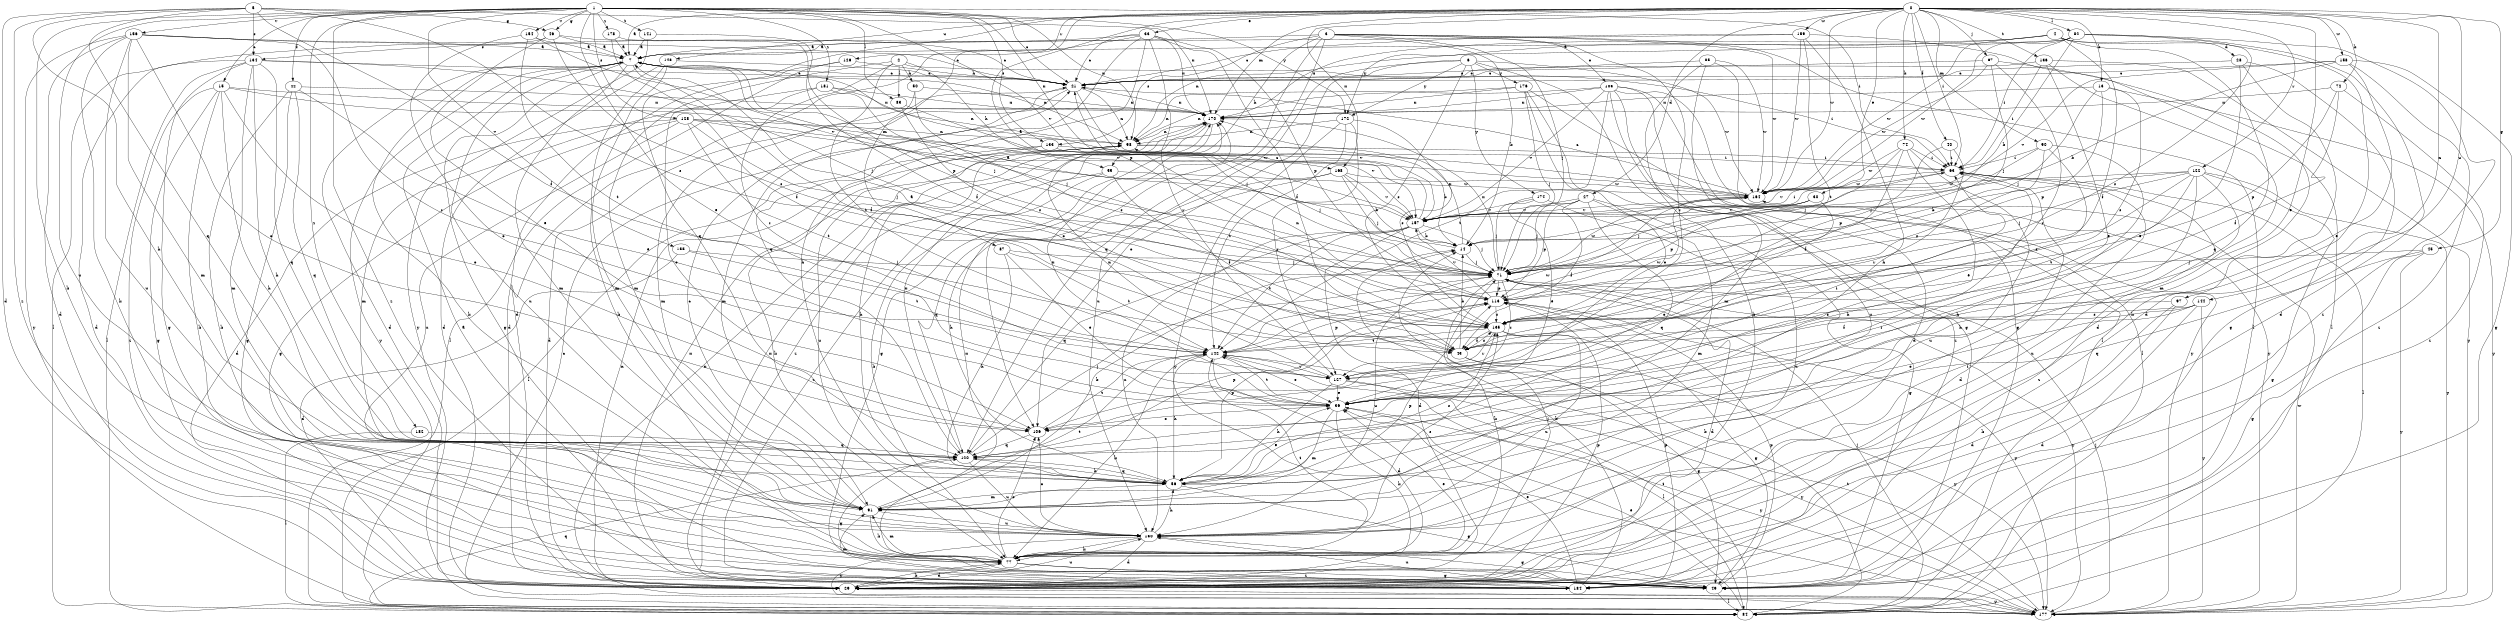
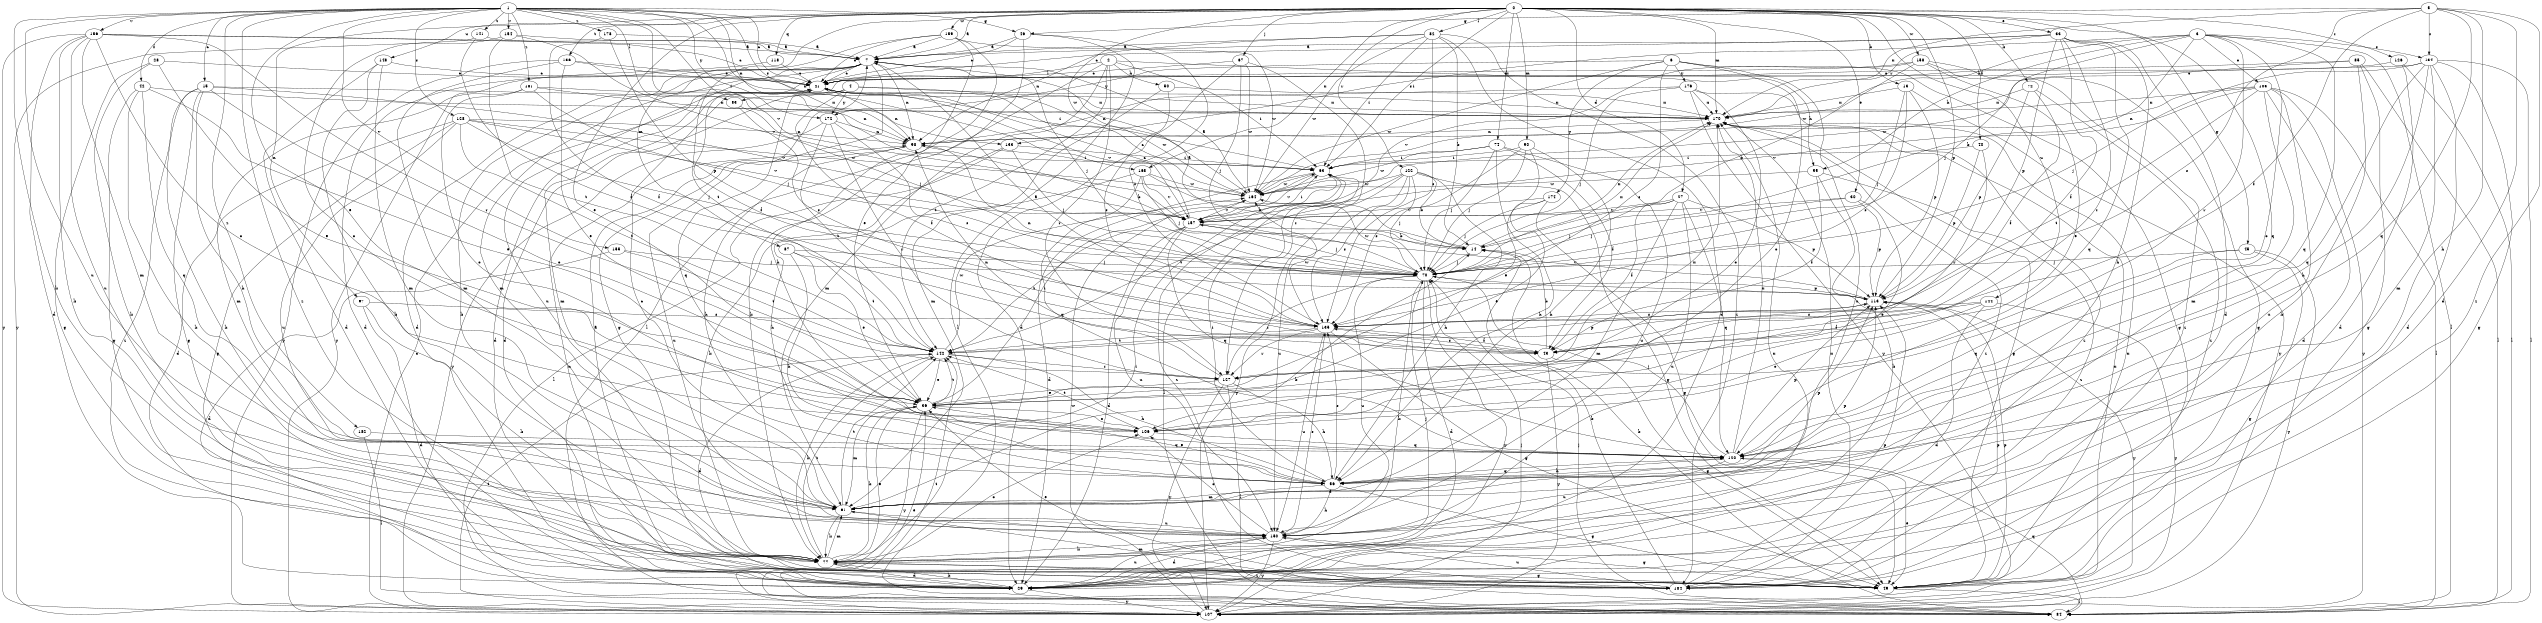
  strict digraph {
    0
    7
    13
    27
    30
    33
    36
    40
    45
    63
    67
    72
    74
    82
    87
    90
    97
    113
+   118
    120
    122
    126
    136
    144
    148
    158
    159
    164
    168
    170
    21
    77
    98
    150
    91
-   70 [label=71]
+   70
    29
    43
    49
-   177
+   177 [label=107]
    135
    157
    106
    127
    56
    142
    184
    84
    14
    1
    15
    42
    46
    83
    128
    133
    141
    154
    155
    156
    172
    178
    181
    182
    2
    50
    55
    3
    103
    134
    4
    28
    5
    6
    174
    176
    85
    0 -> 7 [label=a]
    0 -> 13 [label=b]
    0 -> 27 [label=d]
    0 -> 30 [label=e]
    0 -> 33 [label=e]
    0 -> 36 [label=e]
    0 -> 40 [label=f]
    0 -> 45 [label=g]
    0 -> 63 [label=i]
    0 -> 67 [label=j]
    0 -> 72 [label=k]
    0 -> 74 [label=k]
    0 -> 82 [label=l]
    0 -> 87 [label=m]
    0 -> 90 [label=m]
    0 -> 97 [label=n]
    0 -> 113 [label=p]
+   0 -> 118 [label=q]
    0 -> 120 [label=q]
    0 -> 122 [label=r]
    0 -> 126 [label=r]
    0 -> 136 [label=t]
    0 -> 144 [label=u]
    0 -> 148 [label=u]
    0 -> 158 [label=w]
    0 -> 159 [label=w]
    0 -> 164 [label=w]
    0 -> 168 [label=x]
    0 -> 170 [label=m]
    7 -> 21 [label=c]
    7 -> 77 [label=k]
    7 -> 98 [label=n]
    7 -> 150 [label=u]
    7 -> 91 [label=m]
    7 -> 70 [label=j]
    7 -> 29 [label=d]
    7 -> 43 [label=f]
    7 -> 49 [label=g]
    7 -> 177 [label=y]
    13 -> 113 [label=p]
    13 -> 170 [label=x]
    13 -> 70 [label=j]
    13 -> 177 [label=y]
    13 -> 135 [label=s]
    27 -> 113 [label=p]
    27 -> 120 [label=q]
    27 -> 150 [label=u]
    27 -> 91 [label=m]
    27 -> 70 [label=j]
    27 -> 43 [label=f]
    27 -> 157 [label=v]
    30 -> 113 [label=p]
    30 -> 70 [label=j]
    30 -> 157 [label=v]
    30 -> 106 [label=o]
    33 -> 7 [label=a]
    33 -> 113 [label=p]
    33 -> 120 [label=q]
-   33 -> 170 [label=x]
+   33 -> 170 [label=r]
    33 -> 21 [label=c]
    33 -> 29 [label=d]
    33 -> 43 [label=f]
    33 -> 127 [label=r]
    33 -> 56 [label=h]
    36 -> 63 [label=i]
    36 -> 170 [label=x]
    36 -> 77 [label=k]
    36 -> 91 [label=m]
    36 -> 177 [label=y]
    36 -> 106 [label=o]
    36 -> 142 [label=t]
    40 -> 63 [label=i]
    40 -> 113 [label=p]
    40 -> 127 [label=r]
    45 -> 120 [label=q]
    45 -> 70 [label=j]
    45 -> 49 [label=g]
    45 -> 177 [label=y]
    63 -> 164 [label=w]
    63 -> 29 [label=d]
    63 -> 157 [label=v]
    63 -> 184 [label=z]
    63 -> 84 [label=l]
    67 -> 164 [label=w]
    67 -> 21 [label=c]
    67 -> 70 [label=j]
    67 -> 29 [label=d]
    67 -> 127 [label=r]
    72 -> 113 [label=p]
    72 -> 170 [label=x]
    72 -> 43 [label=f]
    72 -> 184 [label=z]
    74 -> 63 [label=i]
    74 -> 164 [label=w]
    74 -> 150 [label=u]
    74 -> 70 [label=j]
    74 -> 43 [label=f]
    74 -> 56 [label=h]
    82 -> 7 [label=a]
    82 -> 63 [label=i]
    82 -> 164 [label=w]
    82 -> 98 [label=n]
    82 -> 29 [label=d]
    82 -> 135 [label=s]
    82 -> 184 [label=z]
    82 -> 14 [label=b]
    87 -> 36 [label=e]
    87 -> 70 [label=j]
    87 -> 56 [label=h]
    87 -> 142 [label=t]
    90 -> 36 [label=e]
    90 -> 63 [label=i]
    90 -> 70 [label=j]
    90 -> 135 [label=s]
    90 -> 56 [label=h]
    97 -> 77 [label=k]
    97 -> 29 [label=d]
    97 -> 135 [label=s]
    113 -> 98 [label=n]
    113 -> 177 [label=y]
    113 -> 135 [label=s]
    113 -> 157 [label=v]
+   118 -> 21 [label=c]
+   118 -> 29 [label=d]
    120 -> 113 [label=p]
    120 -> 170 [label=x]
    120 -> 150 [label=u]
    120 -> 70 [label=j]
-   120 -> 49 [label=g]
+   120 -> 49 [label=e]
    120 -> 56 [label=h]
    122 -> 164 [label=w]
    122 -> 150 [label=u]
    122 -> 70 [label=j]
    122 -> 49 [label=g]
    122 -> 177 [label=y]
    122 -> 135 [label=s]
    122 -> 56 [label=h]
    122 -> 142 [label=t]
    122 -> 14 [label=b]
    126 -> 21 [label=h]
    126 -> 29 [label=d]
    126 -> 84 [label=l]
    136 -> 36 [label=e]
    136 -> 63 [label=i]
    136 -> 21 [label=c]
    136 -> 91 [label=m]
    136 -> 177 [label=y]
    144 -> 29 [label=d]
    144 -> 43 [label=f]
    144 -> 177 [label=y]
    144 -> 135 [label=s]
    144 -> 106 [label=o]
    148 -> 21 [label=c]
    148 -> 77 [label=k]
    148 -> 91 [label=m]
    148 -> 29 [label=d]
    158 -> 36 [label=e]
    158 -> 21 [label=c]
    158 -> 49 [label=g]
    158 -> 157 [label=v]
    158 -> 184 [label=z]
    158 -> 14 [label=b]
    159 -> 7 [label=a]
    159 -> 164 [label=w]
    159 -> 21 [label=c]
    159 -> 56 [label=h]
    159 -> 142 [label=t]
    159 -> 84 [label=l]
    164 -> 7 [label=a]
    164 -> 21 [label=c]
    164 -> 157 [label=v]
    168 -> 120 [label=q]
    168 -> 164 [label=w]
    168 -> 70 [label=j]
    168 -> 157 [label=v]
    168 -> 56 [label=h]
    168 -> 14 [label=b]
    170 -> 98 [label=n]
    170 -> 49 [label=g]
    170 -> 184 [label=z]
    21 -> 170 [label=x]
    21 -> 98 [label=n]
    21 -> 91 [label=m]
    21 -> 29 [label=d]
    21 -> 157 [label=v]
    77 -> 36 [label=e]
    77 -> 63 [label=i]
    77 -> 91 [label=m]
    77 -> 70 [label=j]
    77 -> 29 [label=d]
    77 -> 49 [label=g]
    77 -> 106 [label=o]
    77 -> 142 [label=t]
    77 -> 184 [label=z]
    98 -> 63 [label=i]
    98 -> 150 [label=u]
    98 -> 56 [label=h]
    98 -> 14 [label=b]
    150 -> 77 [label=k]
    150 -> 29 [label=d]
    150 -> 49 [label=g]
    150 -> 177 [label=y]
    150 -> 135 [label=s]
    150 -> 106 [label=o]
    150 -> 56 [label=h]
    91 -> 113 [label=p]
    91 -> 21 [label=c]
    91 -> 77 [label=k]
    91 -> 150 [label=u]
    91 -> 142 [label=t]
    91 -> 14 [label=b]
    70 -> 113 [label=p]
    70 -> 164 [label=w]
    70 -> 170 [label=x]
    70 -> 77 [label=k]
    70 -> 150 [label=u]
    70 -> 29 [label=d]
    70 -> 177 [label=y]
    70 -> 127 [label=r]
    29 -> 113 [label=p]
    29 -> 170 [label=x]
    29 -> 77 [label=k]
    29 -> 98 [label=n]
    29 -> 150 [label=u]
    29 -> 177 [label=y]
    43 -> 49 [label=g]
    43 -> 177 [label=y]
    43 -> 135 [label=s]
    43 -> 14 [label=b]
    49 -> 113 [label=p]
    49 -> 170 [label=x]
    49 -> 84 [label=l]
    177 -> 164 [label=w]
    177 -> 170 [label=x]
    177 -> 21 [label=c]
    177 -> 70 [label=j]
    177 -> 142 [label=t]
    135 -> 7 [label=a]
    135 -> 164 [label=w]
    135 -> 150 [label=u]
    135 -> 43 [label=f]
    135 -> 49 [label=g]
    135 -> 127 [label=r]
    135 -> 142 [label=t]
    157 -> 63 [label=i]
    157 -> 120 [label=q]
    157 -> 21 [label=c]
    157 -> 150 [label=u]
    157 -> 70 [label=j]
    157 -> 29 [label=d]
    157 -> 142 [label=t]
    157 -> 14 [label=b]
    106 -> 120 [label=q]
    106 -> 142 [label=t]
    127 -> 36 [label=e]
    127 -> 98 [label=n]
    127 -> 177 [label=y]
    127 -> 56 [label=h]
    127 -> 84 [label=l]
    56 -> 36 [label=e]
    56 -> 63 [label=i]
    56 -> 113 [label=p]
    56 -> 120 [label=q]
    56 -> 91 [label=m]
    56 -> 49 [label=g]
    56 -> 135 [label=s]
    142 -> 36 [label=e]
    142 -> 113 [label=p]
    142 -> 164 [label=w]
    142 -> 77 [label=k]
    142 -> 29 [label=d]
    142 -> 127 [label=r]
    142 -> 56 [label=h]
    184 -> 7 [label=a]
    184 -> 36 [label=e]
    184 -> 113 [label=p]
    184 -> 170 [label=x]
    184 -> 150 [label=u]
    184 -> 91 [label=m]
    184 -> 14 [label=b]
    84 -> 36 [label=e]
    84 -> 120 [label=q]
    84 -> 70 [label=j]
    84 -> 142 [label=t]
    84 -> 14 [label=b]
    14 -> 7 [label=a]
    14 -> 170 [label=x]
    14 -> 70 [label=j]
    1 -> 36 [label=e]
    1 -> 63 [label=i]
    1 -> 168 [label=x]
    1 -> 21 [label=c]
    1 -> 77 [label=k]
    1 -> 98 [label=n]
    1 -> 150 [label=u]
    1 -> 157 [label=v]
    1 -> 184 [label=z]
    1 -> 15 [label=c]
    1 -> 42 [label=f]
    1 -> 46 [label=g]
    1 -> 83 [label=l]
    1 -> 128 [label=s]
    1 -> 133 [label=s]
    1 -> 141 [label=t]
    1 -> 154 [label=v]
    1 -> 155 [label=v]
    1 -> 156 [label=v]
    1 -> 172 [label=y]
    1 -> 178 [label=z]
    1 -> 181 [label=z]
    1 -> 182 [label=z]
    15 -> 170 [label=x]
    15 -> 77 [label=k]
    15 -> 49 [label=g]
    15 -> 157 [label=v]
    15 -> 106 [label=o]
    15 -> 56 [label=h]
    15 -> 184 [label=z]
    42 -> 36 [label=e]
    42 -> 120 [label=q]
    42 -> 170 [label=x]
    42 -> 77 [label=k]
    42 -> 49 [label=g]
    46 -> 7 [label=a]
    46 -> 36 [label=e]
    46 -> 21 [label=c]
    46 -> 135 [label=s]
    46 -> 84 [label=l]
    83 -> 70 [label=j]
    83 -> 135 [label=s]
    128 -> 164 [label=w]
    128 -> 98 [label=n]
    128 -> 150 [label=u]
    128 -> 70 [label=j]
    128 -> 29 [label=d]
    128 -> 49 [label=g]
    128 -> 157 [label=v]
    128 -> 142 [label=t]
    133 -> 63 [label=i]
    133 -> 77 [label=k]
    133 -> 70 [label=j]
    133 -> 84 [label=l]
    141 -> 7 [label=a]
    141 -> 43 [label=f]
    141 -> 177 [label=y]
    154 -> 7 [label=a]
    154 -> 157 [label=v]
    154 -> 106 [label=o]
    154 -> 142 [label=t]
    155 -> 70 [label=j]
    155 -> 29 [label=d]
    155 -> 142 [label=t]
    156 -> 7 [label=a]
    156 -> 21 [label=c]
    156 -> 77 [label=k]
    156 -> 150 [label=u]
    156 -> 91 [label=m]
    156 -> 29 [label=d]
    156 -> 177 [label=y]
    156 -> 106 [label=o]
    156 -> 127 [label=r]
    172 -> 98 [label=n]
    172 -> 177 [label=y]
    172 -> 135 [label=s]
    172 -> 127 [label=r]
    172 -> 142 [label=t]
    178 -> 7 [label=a]
    178 -> 113 [label=p]
    178 -> 43 [label=f]
    181 -> 170 [label=x]
    181 -> 98 [label=n]
    181 -> 91 [label=m]
    181 -> 70 [label=j]
    181 -> 106 [label=o]
    182 -> 120 [label=q]
    182 -> 84 [label=l]
    2 -> 63 [label=i]
+   2 -> 77 [label=k]
    2 -> 91 [label=m]
    2 -> 127 [label=r]
    2 -> 142 [label=t]
    2 -> 83 [label=l]
    2 -> 50 [label=h]
    2 -> 55 [label=h]
    50 -> 170 [label=x]
    50 -> 91 [label=m]
    50 -> 135 [label=s]
    55 -> 164 [label=w]
    55 -> 77 [label=k]
    55 -> 43 [label=f]
    55 -> 184 [label=z]
    3 -> 120 [label=q]
    3 -> 164 [label=w]
    3 -> 70 [label=j]
    3 -> 106 [label=o]
    3 -> 127 [label=r]
    3 -> 84 [label=l]
    3 -> 14 [label=b]
    3 -> 133 [label=s]
    3 -> 55 [label=h]
    3 -> 103 [label=o]
    3 -> 134 [label=s]
    103 -> 170 [label=x]
    103 -> 98 [label=n]
    103 -> 150 [label=u]
    103 -> 91 [label=m]
    103 -> 29 [label=d]
    103 -> 177 [label=y]
    103 -> 157 [label=v]
    103 -> 142 [label=t]
    103 -> 84 [label=l]
    134 -> 120 [label=q]
    134 -> 21 [label=c]
    134 -> 91 [label=m]
    134 -> 70 [label=j]
    134 -> 29 [label=d]
    134 -> 49 [label=g]
    134 -> 56 [label=h]
    134 -> 84 [label=l]
    4 -> 120 [label=q]
    4 -> 164 [label=w]
    4 -> 170 [label=x]
    4 -> 29 [label=d]
    4 -> 43 [label=f]
    4 -> 172 [label=y]
-   4 -> 28 [label=d]
    28 -> 36 [label=e]
    28 -> 21 [label=c]
    28 -> 77 [label=k]
    28 -> 49 [label=g]
    5 -> 120 [label=q]
    5 -> 170 [label=x]
    5 -> 29 [label=d]
    5 -> 43 [label=f]
    5 -> 135 [label=s]
    5 -> 56 [label=h]
    5 -> 184 [label=z]
    5 -> 46 [label=g]
    5 -> 134 [label=s]
    6 -> 164 [label=w]
    6 -> 150 [label=u]
    6 -> 49 [label=g]
    6 -> 135 [label=s]
    6 -> 106 [label=o]
    6 -> 172 [label=y]
    6 -> 174 [label=y]
    6 -> 176 [label=y]
    174 -> 36 [label=e]
    174 -> 70 [label=j]
    174 -> 49 [label=g]
    174 -> 157 [label=v]
    176 -> 170 [label=x]
    176 -> 98 [label=n]
    176 -> 70 [label=j]
    176 -> 177 [label=y]
    176 -> 106 [label=o]
    176 -> 184 [label=z]
    85 -> 164 [label=w]
    85 -> 21 [label=c]
    85 -> 77 [label=k]
    85 -> 49 [label=g]
    85 -> 84 [label=l]
  }
